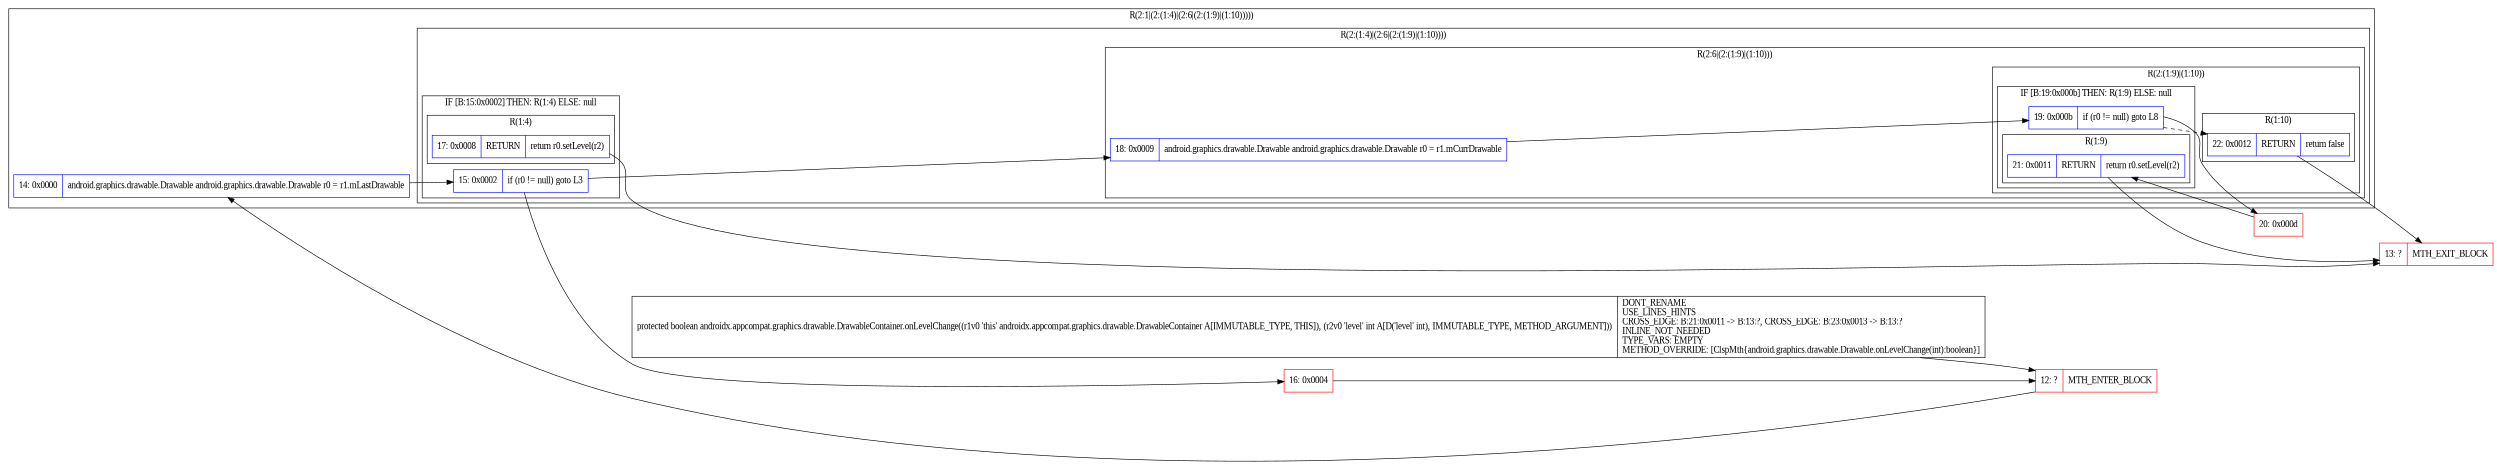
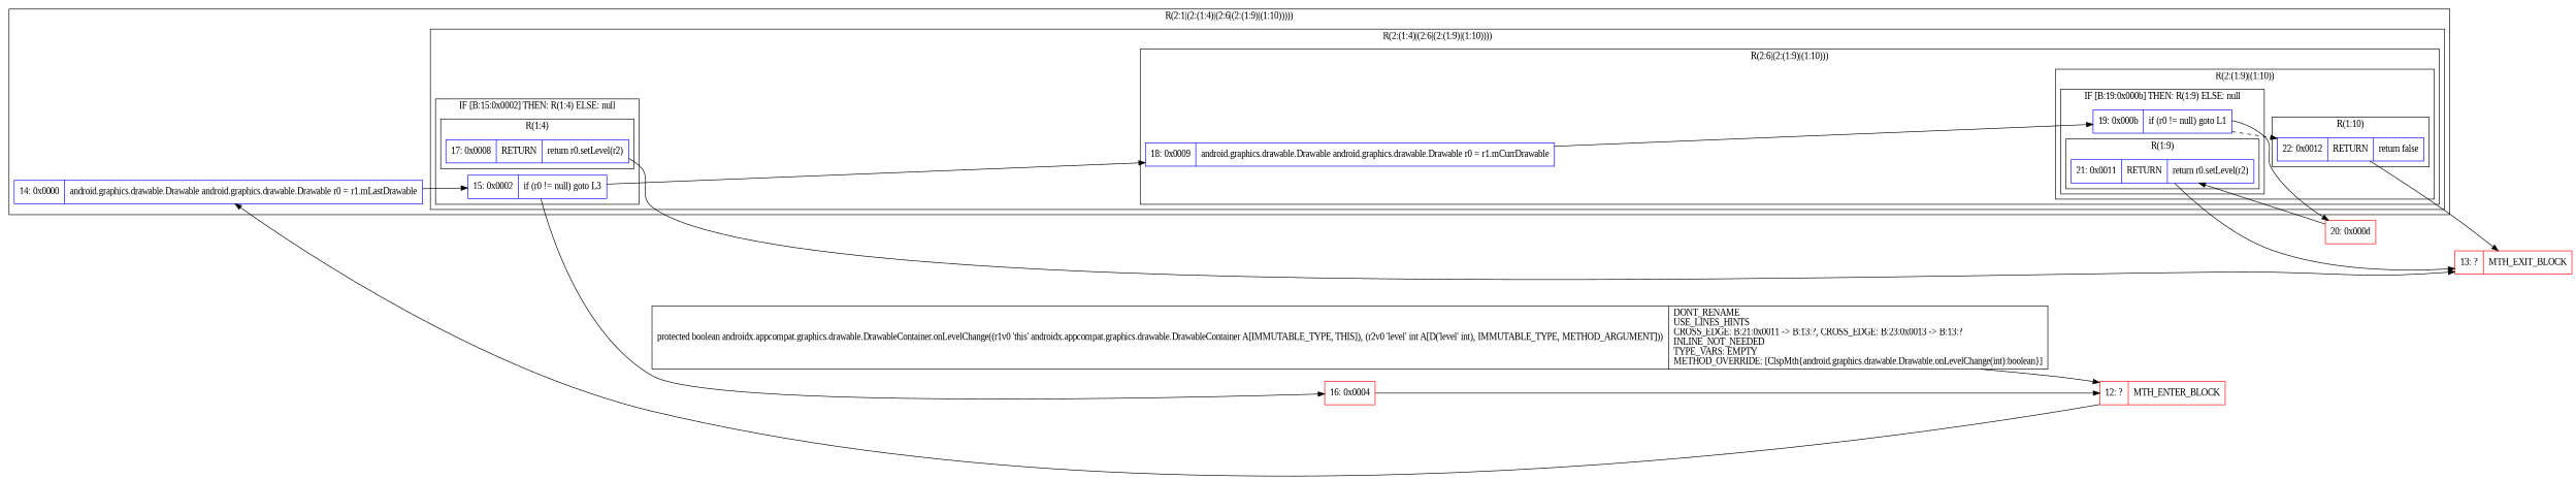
  digraph {
    fontname="Liberation Serif"
    rankdir=LR
    node [color=blue fontname="Liberation Serif" shape=record]
    edge [fontname="Liberation Serif"]
    n1 [label="{17\:\ 0x0008|RETURN\l|return r0.setLevel(r2)\l}"]
    n2 [label="{15\:\ 0x0002|if (r0 != null) goto L3\l}"]
    n3 [label="{21\:\ 0x0011|RETURN\l|return r0.setLevel(r2)\l}"]
-   n4 [label="{19\:\ 0x000b|if (r0 != null) goto L8\l}"]
+   n4 [label="{19\:\ 0x000b|if (r0 != null) goto L1\l}"]
    n5 [label="{22\:\ 0x0012|RETURN\l|return false\l}"]
    n6 [label="{18\:\ 0x0009|android.graphics.drawable.Drawable android.graphics.drawable.Drawable r0 = r1.mCurrDrawable\l}"]
    n7 [label="{14\:\ 0x0000|android.graphics.drawable.Drawable android.graphics.drawable.Drawable r0 = r1.mLastDrawable\l}"]
    n8 [color=red label="{13\:\ ?|MTH_EXIT_BLOCK\l}"]
    n9 [color=red label="{16\:\ 0x0004}"]
    n10 [color=red label="{20\:\ 0x000d}"]
    n11 [color=red label="{12\:\ ?|MTH_ENTER_BLOCK\l}"]
    n12 [label="{protected boolean androidx.appcompat.graphics.drawable.DrawableContainer.onLevelChange((r1v0 'this' androidx.appcompat.graphics.drawable.DrawableContainer A[IMMUTABLE_TYPE, THIS]), (r2v0 'level' int A[D('level' int), IMMUTABLE_TYPE, METHOD_ARGUMENT]))  | DONT_RENAME\lUSE_LINES_HINTS\lCROSS_EDGE: B:21:0x0011 \-\> B:13:?, CROSS_EDGE: B:23:0x0013 \-\> B:13:?\lINLINE_NOT_NEEDED\lTYPE_VARS: EMPTY\lMETHOD_OVERRIDE: [ClspMth\{android.graphics.drawable.Drawable.onLevelChange(int):boolean\}]\l}" color=""]
    subgraph cluster_1 {
      label="R(2:1|(2:(1:4)|(2:6|(2:(1:9)|(1:10)))))"
      n7
      subgraph cluster_2 {
        label="R(2:(1:4)|(2:6|(2:(1:9)|(1:10))))"
        subgraph cluster_3 {
          label="IF [B:15:0x0002] THEN: R(1:4) ELSE: null"
          n2
          subgraph cluster_4 {
            label="R(1:4)"
            n1
          }
        }
        subgraph cluster_5 {
          label="R(2:6|(2:(1:9)|(1:10)))"
          n6
          subgraph cluster_6 {
            label="R(2:(1:9)|(1:10))"
            subgraph cluster_7 {
              label="IF [B:19:0x000b] THEN: R(1:9) ELSE: null"
              n4
              subgraph cluster_8 {
                label="R(1:9)"
                n3
              }
            }
            subgraph cluster_9 {
              label="R(1:10)"
              n5
            }
          }
        }
      }
    }
    n1 -> n8
    n2 -> n6 [style=solid]
    n2 -> n9
    n3 -> n8
    n4 -> n5 [style=dashed]
    n4 -> n10
    n5 -> n8
    n6 -> n4
    n7 -> n2
    n9 -> n11
    n10 -> n3
    n11 -> n7
    n12 -> n11
  }
